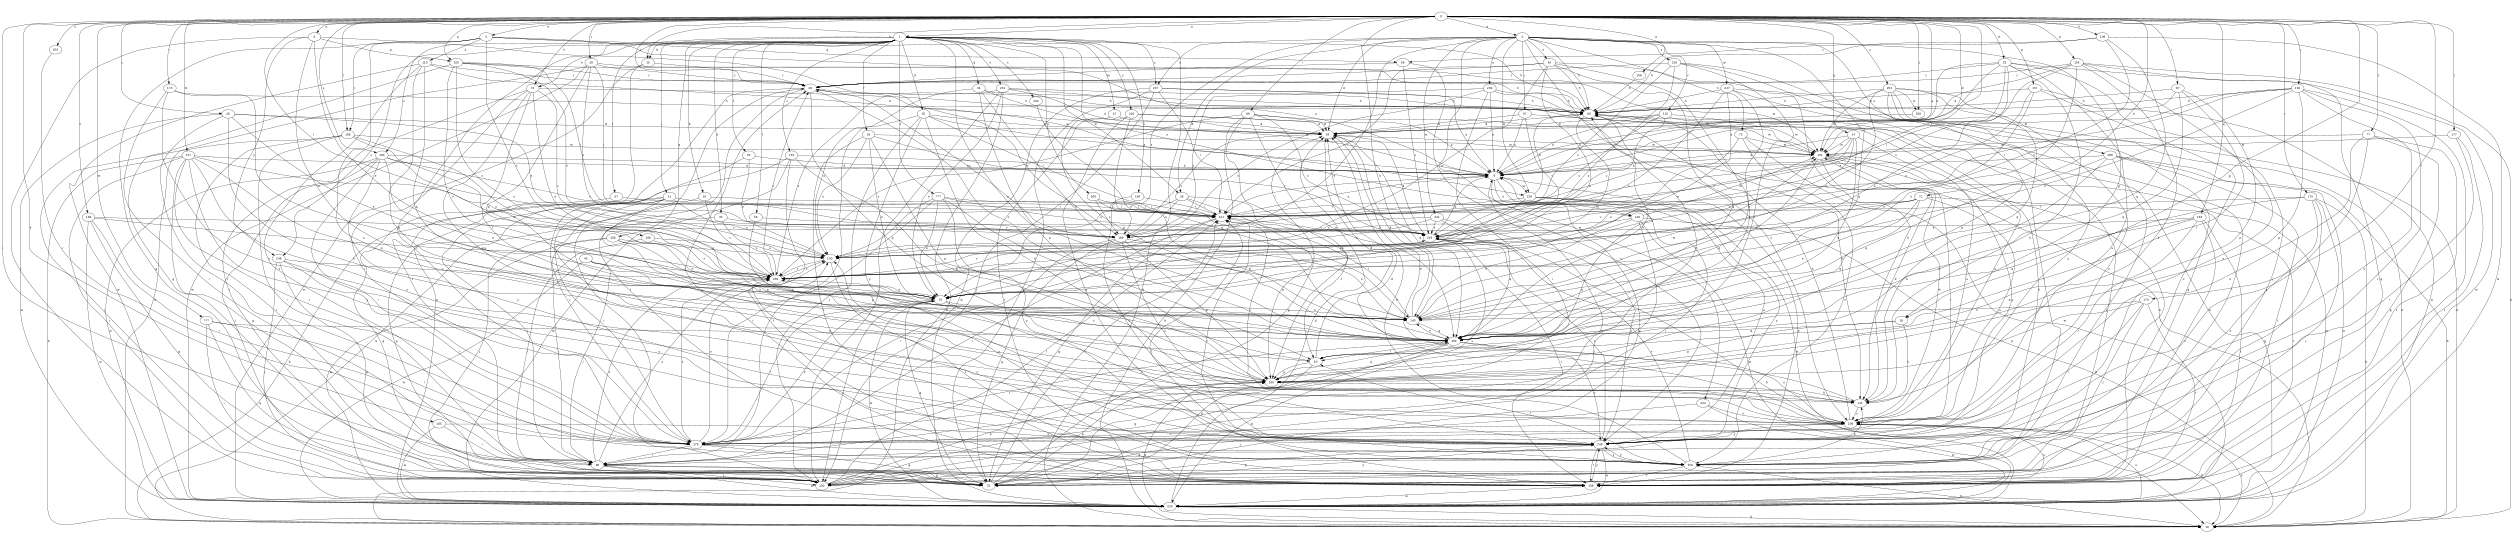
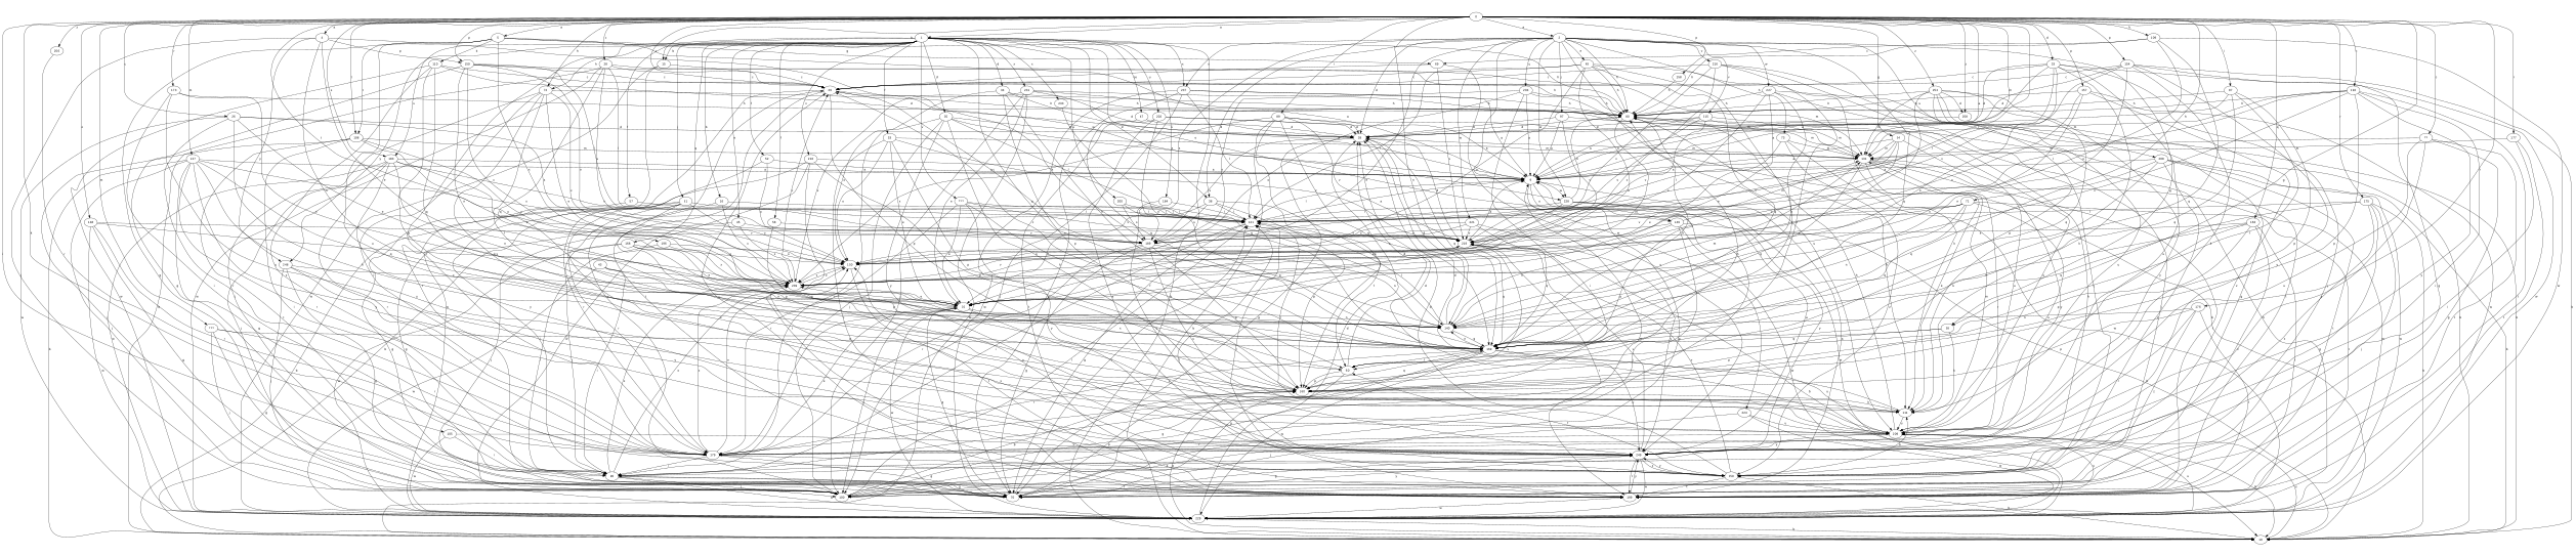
  strict digraph {
    fontname="Liberation Sans"
    node [fontname="Liberation Sans"]
    edge [fontname="Liberation Sans"]
    0
    1
    2
    4
    5
    9
    15
    22
    26
    28
    29
    33
    64
    68
    71
    72
    87
    89
    90
    105
    109
    121
    122
    127
    131
    140
    148
    154
    157
    158
    159
    163
    173
    175
    176
    177
    183
    192
    196
    198
    252
    256
    258
    16
    19
    34
    35
    38
    45
    47
    52
    53
    57
    58
    91
    149
    168
    169
    179
    184
    200
    202
    210
    212
    231
    233
    237
    248
    39
    49
    50
    73
    80
    97
    189
    204
    208
    209
    215
    216
    221
    224
    227
    228
    100
    69
    70
    110
    239
    199
    229
    249
    111
    160
    43
    219
    150
    60
    259
    0 -> 1 [label=a]
    0 -> 2 [label=a]
    0 -> 4 [label=a]
    0 -> 5 [label=a]
    0 -> 9 [label=a]
    0 -> 15 [label=b]
    0 -> 22 [label=c]
    0 -> 26 [label=c]
    0 -> 28 [label=c]
    0 -> 29 [label=c]
    0 -> 33 [label=d]
    0 -> 64 [label=g]
    0 -> 68 [label=g]
    0 -> 71 [label=h]
    0 -> 72 [label=h]
    0 -> 87 [label=i]
    0 -> 89 [label=i]
    0 -> 90 [label=i]
    0 -> 105 [label=k]
    0 -> 109 [label=k]
    0 -> 121 [label=l]
    0 -> 122 [label=m]
    0 -> 127 [label=m]
    0 -> 131 [label=m]
    0 -> 140 [label=n]
    0 -> 148 [label=o]
    0 -> 154 [label=p]
    0 -> 157 [label=p]
    0 -> 158 [label=p]
    0 -> 159 [label=p]
    0 -> 163 [label=q]
    0 -> 173 [label=r]
    0 -> 175 [label=r]
    0 -> 176 [label=r]
    0 -> 177 [label=r]
    0 -> 183 [label=s]
    0 -> 192 [label=t]
    0 -> 196 [label=t]
    0 -> 198 [label=t]
    0 -> 252 [label=z]
    0 -> 256 [label=z]
    0 -> 258 [label=z]
    1 -> 15 [label=b]
    1 -> 72 [label=h]
    1 -> 183 [label=s]
    1 -> 16 [label=b]
    1 -> 19 [label=b]
    1 -> 34 [label=d]
    1 -> 35 [label=d]
    1 -> 38 [label=d]
    1 -> 45 [label=e]
    1 -> 47 [label=e]
    1 -> 52 [label=f]
    1 -> 53 [label=f]
    1 -> 57 [label=f]
    1 -> 58 [label=f]
    1 -> 91 [label=j]
    1 -> 149 [label=o]
    1 -> 168 [label=q]
    1 -> 169 [label=q]
    1 -> 179 [label=r]
    1 -> 184 [label=s]
    1 -> 200 [label=u]
    1 -> 202 [label=u]
    1 -> 210 [label=v]
    1 -> 212 [label=v]
    1 -> 231 [label=x]
    1 -> 233 [label=x]
    1 -> 237 [label=x]
    1 -> 248 [label=y]
    2 -> 68 [label=g]
    2 -> 38 [label=d]
    2 -> 169 [label=q]
    2 -> 237 [label=x]
    2 -> 39 [label=d]
    2 -> 49 [label=e]
    2 -> 50 [label=e]
    2 -> 73 [label=h]
    2 -> 80 [label=h]
    2 -> 97 [label=j]
    2 -> 189 [label=s]
    2 -> 204 [label=u]
    2 -> 208 [label=u]
    2 -> 209 [label=u]
    2 -> 215 [label=v]
    2 -> 216 [label=v]
    2 -> 221 [label=w]
    2 -> 224 [label=w]
    2 -> 227 [label=w]
    2 -> 228 [label=w]
    4 -> 140 [label=n]
    4 -> 159 [label=p]
    4 -> 248 [label=y]
    4 -> 50 [label=e]
    4 -> 228 [label=w]
    4 -> 100 [label=j]
    5 -> 9 [label=a]
    5 -> 198 [label=t]
    5 -> 80 [label=h]
    5 -> 209 [label=u]
    5 -> 69 [label=g]
    5 -> 70 [label=g]
    5 -> 110 [label=k]
    5 -> 239 [label=x]
    9 -> 121 [label=l]
    9 -> 149 [label=o]
    9 -> 228 [label=w]
    9 -> 100 [label=j]
    9 -> 70 [label=g]
    15 -> 29 [label=c]
    15 -> 199 [label=t]
    15 -> 229 [label=w]
    22 -> 131 [label=m]
    22 -> 209 [label=u]
    22 -> 70 [label=g]
    22 -> 199 [label=t]
    22 -> 249 [label=y]
    26 -> 179 [label=r]
    26 -> 39 [label=d]
    26 -> 50 [label=e]
    26 -> 189 [label=s]
    26 -> 229 [label=w]
    26 -> 111 [label=k]
    28 -> 29 [label=c]
    28 -> 121 [label=l]
    28 -> 19 [label=b]
    28 -> 169 [label=q]
    28 -> 80 [label=h]
    28 -> 189 [label=s]
    28 -> 229 [label=w]
    29 -> 80 [label=h]
    29 -> 189 [label=s]
    29 -> 199 [label=t]
    29 -> 229 [label=w]
    29 -> 160 [label=p]
    33 -> 9 [label=a]
    33 -> 29 [label=c]
    33 -> 121 [label=l]
    33 -> 39 [label=d]
    33 -> 50 [label=e]
    33 -> 209 [label=u]
    33 -> 100 [label=j]
    33 -> 229 [label=w]
    33 -> 111 [label=k]
    64 -> 9 [label=a]
    64 -> 121 [label=l]
    64 -> 131 [label=m]
    64 -> 209 [label=u]
    64 -> 239 [label=x]
    64 -> 219 [label=v]
    68 -> 169 [label=q]
    68 -> 111 [label=k]
    68 -> 160 [label=p]
    71 -> 121 [label=l]
    71 -> 140 [label=n]
    71 -> 169 [label=q]
    71 -> 209 [label=u]
    71 -> 199 [label=t]
    71 -> 219 [label=v]
    71 -> 150 [label=o]
    72 -> 179 [label=r]
    72 -> 50 [label=e]
    72 -> 80 [label=h]
    72 -> 100 [label=j]
    72 -> 239 [label=x]
    72 -> 111 [label=k]
    72 -> 60 [label=f]
    87 -> 9 [label=a]
    87 -> 169 [label=q]
    87 -> 80 [label=h]
    87 -> 160 [label=p]
    87 -> 60 [label=f]
    89 -> 131 [label=m]
    89 -> 19 [label=b]
    89 -> 169 [label=q]
    89 -> 39 [label=d]
    89 -> 239 [label=x]
    89 -> 160 [label=p]
    89 -> 219 [label=v]
    90 -> 100 [label=j]
    90 -> 70 [label=g]
    90 -> 239 [label=x]
    90 -> 199 [label=t]
    90 -> 229 [label=w]
    90 -> 150 [label=o]
    105 -> 90 [label=i]
    105 -> 229 [label=w]
    105 -> 249 [label=y]
    109 -> 169 [label=q]
    109 -> 80 [label=h]
    109 -> 69 [label=c]
    109 -> 229 [label=w]
    109 -> 150 [label=o]
    121 -> 9 [label=a]
    121 -> 90 [label=i]
    121 -> 70 [label=g]
    121 -> 219 [label=v]
    122 -> 169 [label=q]
    122 -> 179 [label=r]
    122 -> 100 [label=j]
    122 -> 70 [label=g]
    127 -> 9 [label=a]
    127 -> 19 [label=b]
    127 -> 169 [label=q]
    127 -> 179 [label=r]
    127 -> 209 [label=u]
    127 -> 100 [label=j]
    127 -> 70 [label=g]
    127 -> 249 [label=y]
    127 -> 150 [label=o]
    131 -> 9 [label=a]
    131 -> 169 [label=q]
    131 -> 179 [label=r]
    131 -> 199 [label=t]
    131 -> 249 [label=y]
    131 -> 111 [label=k]
    140 -> 121 [label=l]
    140 -> 131 [label=m]
    140 -> 169 [label=q]
    140 -> 39 [label=d]
    148 -> 179 [label=r]
    148 -> 70 [label=g]
    148 -> 239 [label=x]
    148 -> 229 [label=w]
    148 -> 219 [label=v]
    154 -> 29 [label=c]
    154 -> 140 [label=n]
    154 -> 19 [label=b]
    154 -> 39 [label=d]
    154 -> 70 [label=g]
    154 -> 249 [label=y]
    154 -> 111 [label=k]
    154 -> 219 [label=v]
    157 -> 140 [label=n]
    157 -> 80 [label=h]
    157 -> 229 [label=w]
    157 -> 150 [label=o]
    157 -> 259 [label=z]
    158 -> 80 [label=h]
    159 -> 29 [label=c]
    159 -> 121 [label=l]
    159 -> 131 [label=m]
    159 -> 140 [label=n]
    159 -> 70 [label=g]
    159 -> 239 [label=x]
    159 -> 150 [label=o]
    163 -> 140 [label=n]
    163 -> 179 [label=r]
    163 -> 189 [label=s]
    163 -> 199 [label=t]
    163 -> 160 [label=p]
    163 -> 259 [label=z]
    173 -> 90 [label=i]
    173 -> 140 [label=n]
    173 -> 80 [label=h]
    173 -> 209 [label=u]
    175 -> 121 [label=l]
    175 -> 19 [label=b]
    175 -> 169 [label=q]
    175 -> 100 [label=j]
    175 -> 70 [label=g]
    175 -> 259 [label=z]
    176 -> 140 [label=n]
    176 -> 179 [label=r]
    176 -> 199 [label=t]
    176 -> 160 [label=p]
    176 -> 259 [label=z]
    177 -> 90 [label=i]
    177 -> 131 [label=m]
    177 -> 199 [label=t]
    183 -> 9 [label=a]
    183 -> 140 [label=n]
    183 -> 179 [label=r]
    183 -> 189 [label=s]
    183 -> 100 [label=j]
    183 -> 229 [label=w]
    183 -> 249 [label=y]
    183 -> 219 [label=v]
    192 -> 90 [label=i]
    192 -> 121 [label=l]
    192 -> 131 [label=m]
    192 -> 80 [label=h]
    192 -> 239 [label=x]
    192 -> 199 [label=t]
    192 -> 249 [label=y]
    192 -> 160 [label=p]
    196 -> 90 [label=i]
    196 -> 239 [label=x]
    196 -> 150 [label=o]
    198 -> 90 [label=i]
    198 -> 131 [label=m]
    198 -> 50 [label=e]
    198 -> 100 [label=j]
    198 -> 239 [label=x]
    198 -> 199 [label=t]
    252 -> 131 [label=m]
    252 -> 258 [label=d]
    252 -> 19 [label=b]
    252 -> 169 [label=q]
    252 -> 80 [label=h]
    252 -> 209 [label=u]
    252 -> 70 [label=g]
    252 -> 239 [label=x]
    252 -> 249 [label=y]
    256 -> 179 [label=r]
    258 -> 9 [label=a]
    16 -> 121 [label=l]
    16 -> 70 [label=g]
    16 -> 239 [label=x]
    19 -> 209 [label=u]
    19 -> 160 [label=p]
    34 -> 9 [label=a]
    34 -> 140 [label=n]
    34 -> 80 [label=h]
    34 -> 160 [label=p]
    34 -> 150 [label=o]
    35 -> 9 [label=a]
    35 -> 90 [label=i]
    35 -> 121 [label=l]
    35 -> 39 [label=d]
    35 -> 100 [label=j]
    35 -> 249 [label=y]
    35 -> 111 [label=k]
    38 -> 121 [label=l]
    38 -> 50 [label=e]
    38 -> 189 [label=s]
    38 -> 160 [label=p]
    38 -> 60 [label=f]
    45 -> 100 [label=j]
    45 -> 239 [label=x]
    45 -> 219 [label=v]
    47 -> 169 [label=q]
    47 -> 39 [label=d]
    52 -> 9 [label=a]
    52 -> 179 [label=r]
    52 -> 150 [label=o]
    53 -> 131 [label=m]
    53 -> 50 [label=e]
    53 -> 199 [label=t]
    53 -> 160 [label=p]
    53 -> 219 [label=v]
    53 -> 150 [label=o]
    57 -> 121 [label=l]
    57 -> 70 [label=g]
    58 -> 189 [label=s]
    58 -> 160 [label=p]
    91 -> 90 [label=i]
    91 -> 121 [label=l]
    91 -> 19 [label=b]
    91 -> 179 [label=r]
    91 -> 209 [label=u]
    91 -> 160 [label=p]
    91 -> 150 [label=o]
    149 -> 131 [label=m]
    149 -> 140 [label=n]
    149 -> 19 [label=b]
    149 -> 189 [label=s]
    149 -> 100 [label=j]
    149 -> 229 [label=w]
    168 -> 90 [label=i]
    168 -> 169 [label=q]
    168 -> 50 [label=e]
    168 -> 229 [label=w]
    168 -> 150 [label=o]
    169 -> 29 [label=c]
    169 -> 140 [label=n]
    169 -> 179 [label=r]
    169 -> 80 [label=h]
    169 -> 209 [label=u]
    169 -> 70 [label=g]
    169 -> 229 [label=w]
    169 -> 249 [label=y]
    169 -> 60 [label=f]
    179 -> 90 [label=i]
    179 -> 50 [label=e]
    179 -> 70 [label=g]
    179 -> 239 [label=x]
    179 -> 219 [label=v]
    179 -> 150 [label=o]
    179 -> 259 [label=z]
    184 -> 121 [label=l]
    184 -> 249 [label=y]
    200 -> 121 [label=l]
    200 -> 169 [label=q]
    200 -> 189 [label=s]
    202 -> 9 [label=a]
    202 -> 169 [label=q]
    202 -> 39 [label=d]
    202 -> 199 [label=t]
    202 -> 259 [label=z]
    210 -> 9 [label=a]
    210 -> 19 [label=b]
    210 -> 199 [label=t]
    210 -> 229 [label=w]
    210 -> 160 [label=p]
    212 -> 121 [label=l]
    212 -> 179 [label=r]
    212 -> 50 [label=e]
    212 -> 249 [label=y]
    212 -> 219 [label=v]
    212 -> 60 [label=f]
    231 -> 131 [label=m]
    231 -> 19 [label=b]
    231 -> 39 [label=d]
    231 -> 50 [label=e]
    231 -> 80 [label=h]
    231 -> 100 [label=j]
    231 -> 239 [label=x]
    233 -> 140 [label=n]
    237 -> 9 [label=a]
    237 -> 121 [label=l]
    237 -> 80 [label=h]
    237 -> 100 [label=j]
    237 -> 70 [label=g]
    237 -> 229 [label=w]
    248 -> 179 [label=r]
    248 -> 100 [label=j]
    248 -> 70 [label=g]
    248 -> 239 [label=x]
    248 -> 249 [label=y]
    39 -> 131 [label=m]
    39 -> 169 [label=q]
    39 -> 189 [label=s]
-   70 -> 39 [label=g]
+   39 -> 70 [label=g]
    49 -> 29 [label=c]
    49 -> 121 [label=l]
    49 -> 169 [label=q]
    49 -> 50 [label=e]
    49 -> 80 [label=h]
    49 -> 111 [label=k]
    49 -> 150 [label=o]
    49 -> 60 [label=f]
    50 -> 140 [label=n]
    50 -> 179 [label=r]
    50 -> 100 [label=j]
    50 -> 70 [label=g]
    50 -> 229 [label=w]
    50 -> 249 [label=y]
    73 -> 131 [label=m]
    73 -> 50 [label=e]
    73 -> 229 [label=w]
    73 -> 259 [label=z]
    80 -> 39 [label=d]
    80 -> 50 [label=e]
    80 -> 111 [label=k]
    97 -> 9 [label=a]
    97 -> 39 [label=d]
    97 -> 209 [label=u]
    97 -> 219 [label=v]
    189 -> 29 [label=c]
    189 -> 140 [label=n]
    189 -> 179 [label=r]
    189 -> 209 [label=u]
    189 -> 70 [label=g]
    189 -> 160 [label=p]
    204 -> 9 [label=a]
    204 -> 90 [label=i]
    204 -> 19 [label=b]
    204 -> 80 [label=h]
    204 -> 189 [label=s]
    204 -> 150 [label=o]
    208 -> 9 [label=a]
    208 -> 19 [label=b]
    208 -> 169 [label=q]
    208 -> 199 [label=t]
    208 -> 229 [label=w]
    208 -> 111 [label=k]
    208 -> 259 [label=z]
    209 -> 131 [label=m]
    209 -> 19 [label=b]
    209 -> 179 [label=r]
    209 -> 39 [label=d]
    209 -> 80 [label=h]
    209 -> 249 [label=y]
    215 -> 9 [label=a]
    215 -> 131 [label=m]
    215 -> 39 [label=d]
    215 -> 189 [label=s]
    215 -> 100 [label=j]
    215 -> 219 [label=v]
    216 -> 29 [label=c]
    216 -> 100 [label=j]
    216 -> 239 [label=x]
    216 -> 160 [label=p]
    216 -> 219 [label=v]
    216 -> 60 [label=f]
    221 -> 169 [label=q]
    221 -> 189 [label=s]
    221 -> 249 [label=y]
    221 -> 219 [label=v]
    221 -> 150 [label=o]
    224 -> 209 [label=u]
    224 -> 100 [label=j]
    224 -> 229 [label=w]
    227 -> 140 [label=n]
    227 -> 19 [label=b]
    227 -> 50 [label=e]
    227 -> 80 [label=h]
    227 -> 239 [label=x]
    227 -> 199 [label=t]
    228 -> 121 [label=l]
    228 -> 50 [label=e]
    228 -> 80 [label=h]
    228 -> 229 [label=w]
    228 -> 249 [label=y]
    228 -> 160 [label=p]
    100 -> 9 [label=a]
    100 -> 29 [label=c]
    100 -> 121 [label=l]
    100 -> 160 [label=p]
    69 -> 29 [label=c]
    69 -> 249 [label=y]
    69 -> 219 [label=v]
    70 -> 121 [label=l]
    70 -> 249 [label=y]
    70 -> 160 [label=p]
    110 -> 29 [label=c]
    110 -> 169 [label=q]
    110 -> 39 [label=d]
    110 -> 229 [label=w]
    110 -> 160 [label=p]
    110 -> 259 [label=z]
    239 -> 29 [label=c]
    239 -> 50 [label=e]
    239 -> 219 [label=v]
    239 -> 150 [label=o]
    199 -> 9 [label=a]
    199 -> 29 [label=c]
    199 -> 121 [label=l]
    199 -> 209 [label=u]
    199 -> 229 [label=w]
    199 -> 249 [label=y]
    229 -> 131 [label=m]
    229 -> 19 [label=b]
    229 -> 39 [label=d]
    229 -> 80 [label=h]
    229 -> 209 [label=u]
    249 -> 9 [label=a]
    249 -> 70 [label=g]
    249 -> 199 [label=t]
    249 -> 229 [label=w]
    249 -> 219 [label=v]
    249 -> 150 [label=o]
    249 -> 259 [label=z]
    111 -> 121 [label=l]
    111 -> 39 [label=d]
    111 -> 209 [label=u]
    160 -> 169 [label=q]
    160 -> 80 [label=h]
    160 -> 111 [label=k]
    43 -> 90 [label=i]
    43 -> 140 [label=n]
    43 -> 239 [label=x]
    43 -> 229 [label=w]
    219 -> 9 [label=a]
    219 -> 19 [label=b]
-   64 -> 169 [label=q]
+   219 -> 169 [label=q]
    219 -> 39 [label=d]
    219 -> 199 [label=t]
-   212 -> 150 [label=o]
+   219 -> 150 [label=o]
    150 -> 239 [label=x]
    150 -> 199 [label=t]
    60 -> 39 [label=d]
    60 -> 70 [label=g]
    60 -> 239 [label=x]
    60 -> 160 [label=p]
    259 -> 121 [label=l]
    259 -> 19 [label=b]
    259 -> 39 [label=d]
    259 -> 80 [label=h]
    259 -> 239 [label=x]
    259 -> 199 [label=t]
    259 -> 249 [label=y]
    259 -> 111 [label=k]
    259 -> 219 [label=v]
    259 -> 60 [label=f]
  }
